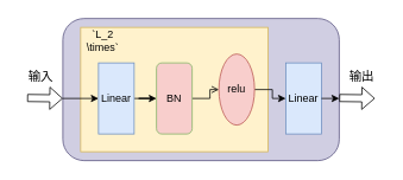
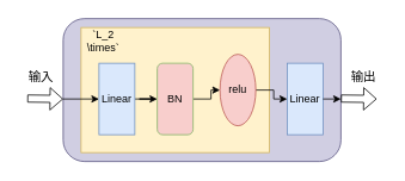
  <mxCell id="0" />
  <mxCell id="1" parent="0" />
  <mxCell id="2" value="" style="rounded=1;whiteSpace=wrap;html=1;fillColor=#d0cee2;strokeColor=#56517e;" parent="1" vertex="1"><mxGeometry x="70" y="20" width="310" height="160" as="geometry" /></mxCell>
  <mxCell id="3" value="" style="rounded=0;whiteSpace=wrap;html=1;fillColor=#fff2cc;strokeColor=#d6b656;" parent="1" vertex="1"><mxGeometry x="90" y="30" width="210" height="140" as="geometry" /></mxCell>
  <mxCell id="4" value="" style="edgeStyle=orthogonalEdgeStyle;rounded=0;orthogonalLoop=1;jettySize=auto;html=1;" parent="1" source="5" target="9" edge="1"><mxGeometry relative="1" as="geometry" /></mxCell>
  <mxCell id="5" value="Linear" style="rounded=0;whiteSpace=wrap;html=1;fillColor=#dae8fc;strokeColor=#6c8ebf;" parent="1" vertex="1"><mxGeometry x="110" y="70" width="40" height="80" as="geometry" /></mxCell>
  <mxCell id="6" value="" style="edgeStyle=orthogonalEdgeStyle;rounded=0;orthogonalLoop=1;jettySize=auto;html=1;" parent="1" source="7" target="10" edge="1"><mxGeometry relative="1" as="geometry" /></mxCell>
  <mxCell id="7" value="relu" style="ellipse;whiteSpace=wrap;html=1;fillColor=#f8cecc;strokeColor=#b85450;" parent="1" vertex="1"><mxGeometry x="245" y="60" width="40" height="80" as="geometry" /></mxCell>
- <mxCell id="8" value="" style="edgeStyle=orthogonalEdgeStyle;rounded=0;orthogonalLoop=1;jettySize=auto;html=1;endArrow=open;" parent="1" source="9" target="7" edge="1"><mxGeometry relative="1" as="geometry" /></mxCell>
+ <mxCell id="8" value="" style="edgeStyle=orthogonalEdgeStyle;rounded=0;orthogonalLoop=1;jettySize=auto;html=1;" parent="1" source="9" target="7" edge="1"><mxGeometry relative="1" as="geometry" /></mxCell>
  <mxCell id="9" value="BN" style="rounded=1;whiteSpace=wrap;html=1;fillColor=#f8cecc;strokeColor=#82b366;" parent="1" vertex="1"><mxGeometry x="175" y="70" width="40" height="80" as="geometry" /></mxCell>
  <mxCell id="10" value="Linear" style="rounded=0;whiteSpace=wrap;html=1;fillColor=#dae8fc;strokeColor=#6c8ebf;" parent="1" vertex="1"><mxGeometry x="320" y="70" width="40" height="80" as="geometry" /></mxCell>
  <mxCell id="11" value="`L_2 \times`" style="text;html=1;strokeColor=none;fillColor=none;align=center;verticalAlign=middle;whiteSpace=wrap;rounded=0;" parent="1" vertex="1"><mxGeometry x="100" y="30" width="30" height="30" as="geometry" /></mxCell>
  <mxCell id="12" value="" style="endArrow=classic;html=1;rounded=0;exitX=1;exitY=0.5;exitDx=0;exitDy=0;entryX=1;entryY=0.5;entryDx=0;entryDy=0;" parent="1" source="10" edge="1"><mxGeometry width="50" height="50" relative="1" as="geometry"><mxPoint x="-110" y="110" as="sourcePoint" /><mxPoint x="380" y="110" as="targetPoint" /></mxGeometry></mxCell>
  <mxCell id="13" value="" style="endArrow=classic;html=1;rounded=0;entryX=0;entryY=0.5;entryDx=0;entryDy=0;" parent="1" target="5" edge="1"><mxGeometry width="50" height="50" relative="1" as="geometry"><mxPoint x="70" y="110" as="sourcePoint" /><mxPoint x="-60" y="60" as="targetPoint" /></mxGeometry></mxCell>
  <mxCell id="14" value="" style="shape=flexArrow;endArrow=classic;html=1;rounded=0;width=8;endSize=4.38;endWidth=16;" parent="1" edge="1"><mxGeometry width="50" height="50" relative="1" as="geometry"><mxPoint x="380" y="109.5" as="sourcePoint" /><mxPoint x="420" y="110" as="targetPoint" /></mxGeometry></mxCell>
  <mxCell id="15" value="&lt;font style=&quot;font-size: 14px;&quot;&gt;输入&lt;/font&gt;" style="text;html=1;align=center;verticalAlign=middle;resizable=0;points=[];autosize=1;strokeColor=none;fillColor=none;" parent="1" vertex="1"><mxGeometry x="20" y="70" width="50" height="30" as="geometry" /></mxCell>
  <mxCell id="16" value="&lt;font style=&quot;font-size: 14px;&quot;&gt;输出&lt;/font&gt;" style="text;html=1;align=center;verticalAlign=middle;resizable=0;points=[];autosize=1;strokeColor=none;fillColor=none;" parent="1" vertex="1"><mxGeometry x="380" y="70" width="50" height="30" as="geometry" /></mxCell>
  <mxCell id="17" value="" style="shape=flexArrow;endArrow=classic;html=1;rounded=0;width=8;endSize=4.38;endWidth=16;" edge="1" parent="1"><mxGeometry width="50" height="50" relative="1" as="geometry"><mxPoint x="30" y="109.5" as="sourcePoint" /><mxPoint x="70" y="110" as="targetPoint" /></mxGeometry></mxCell>
